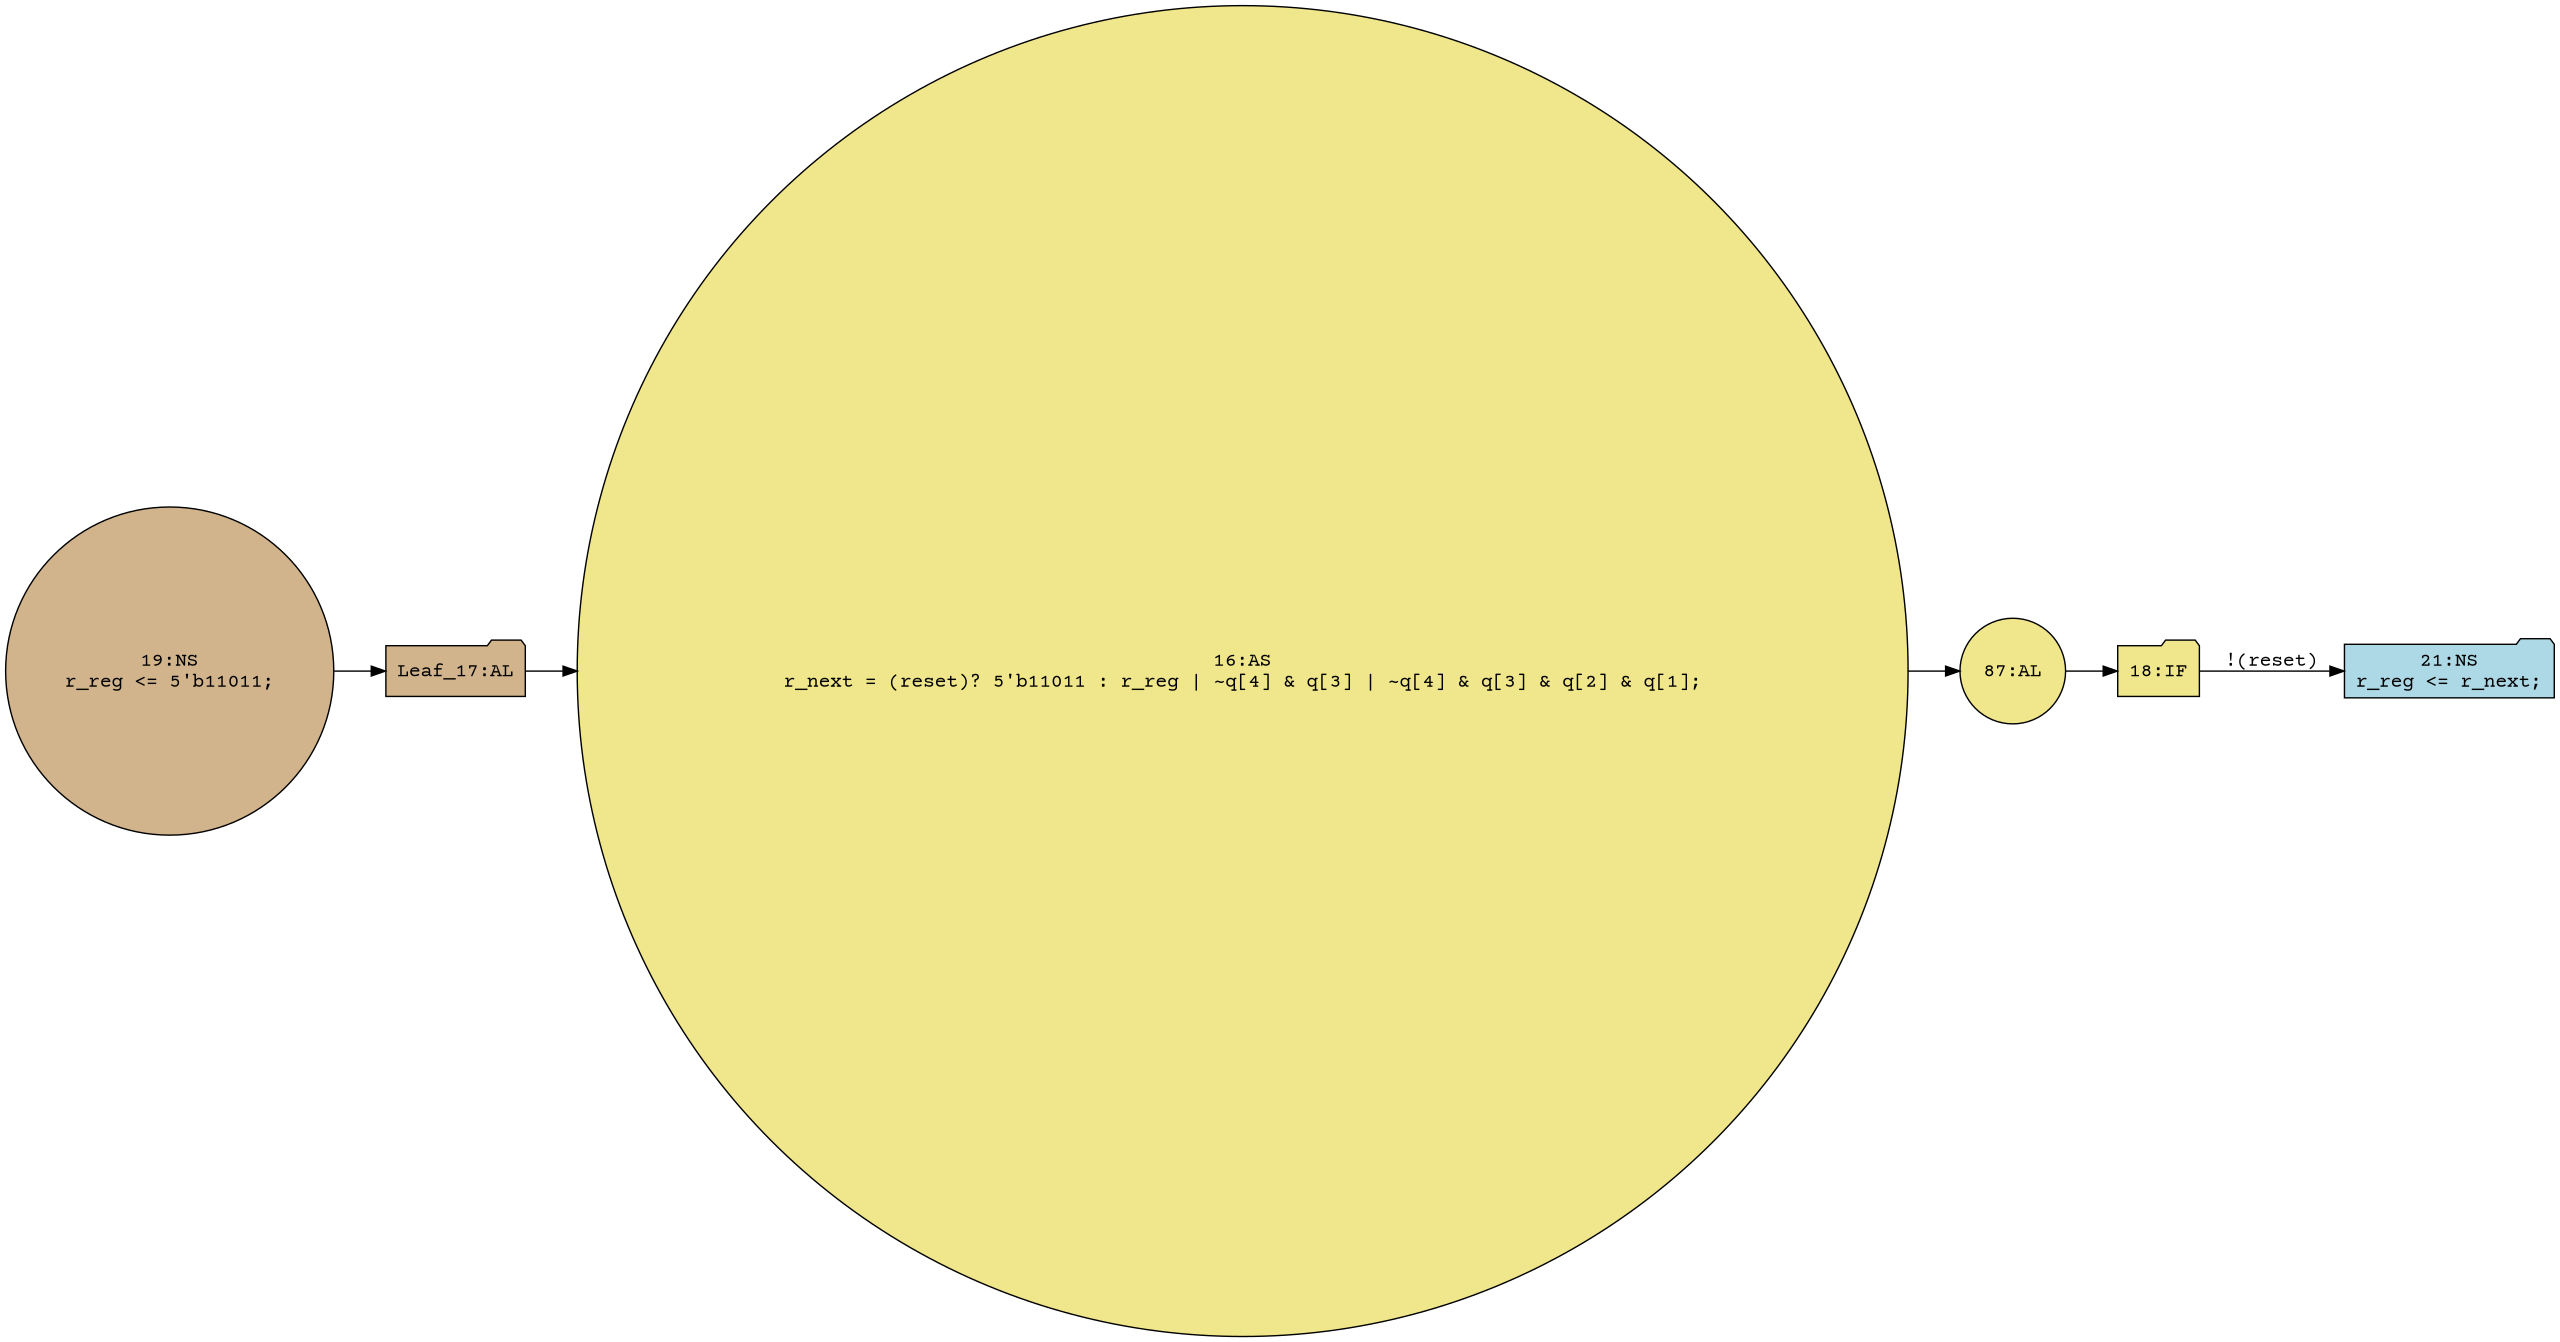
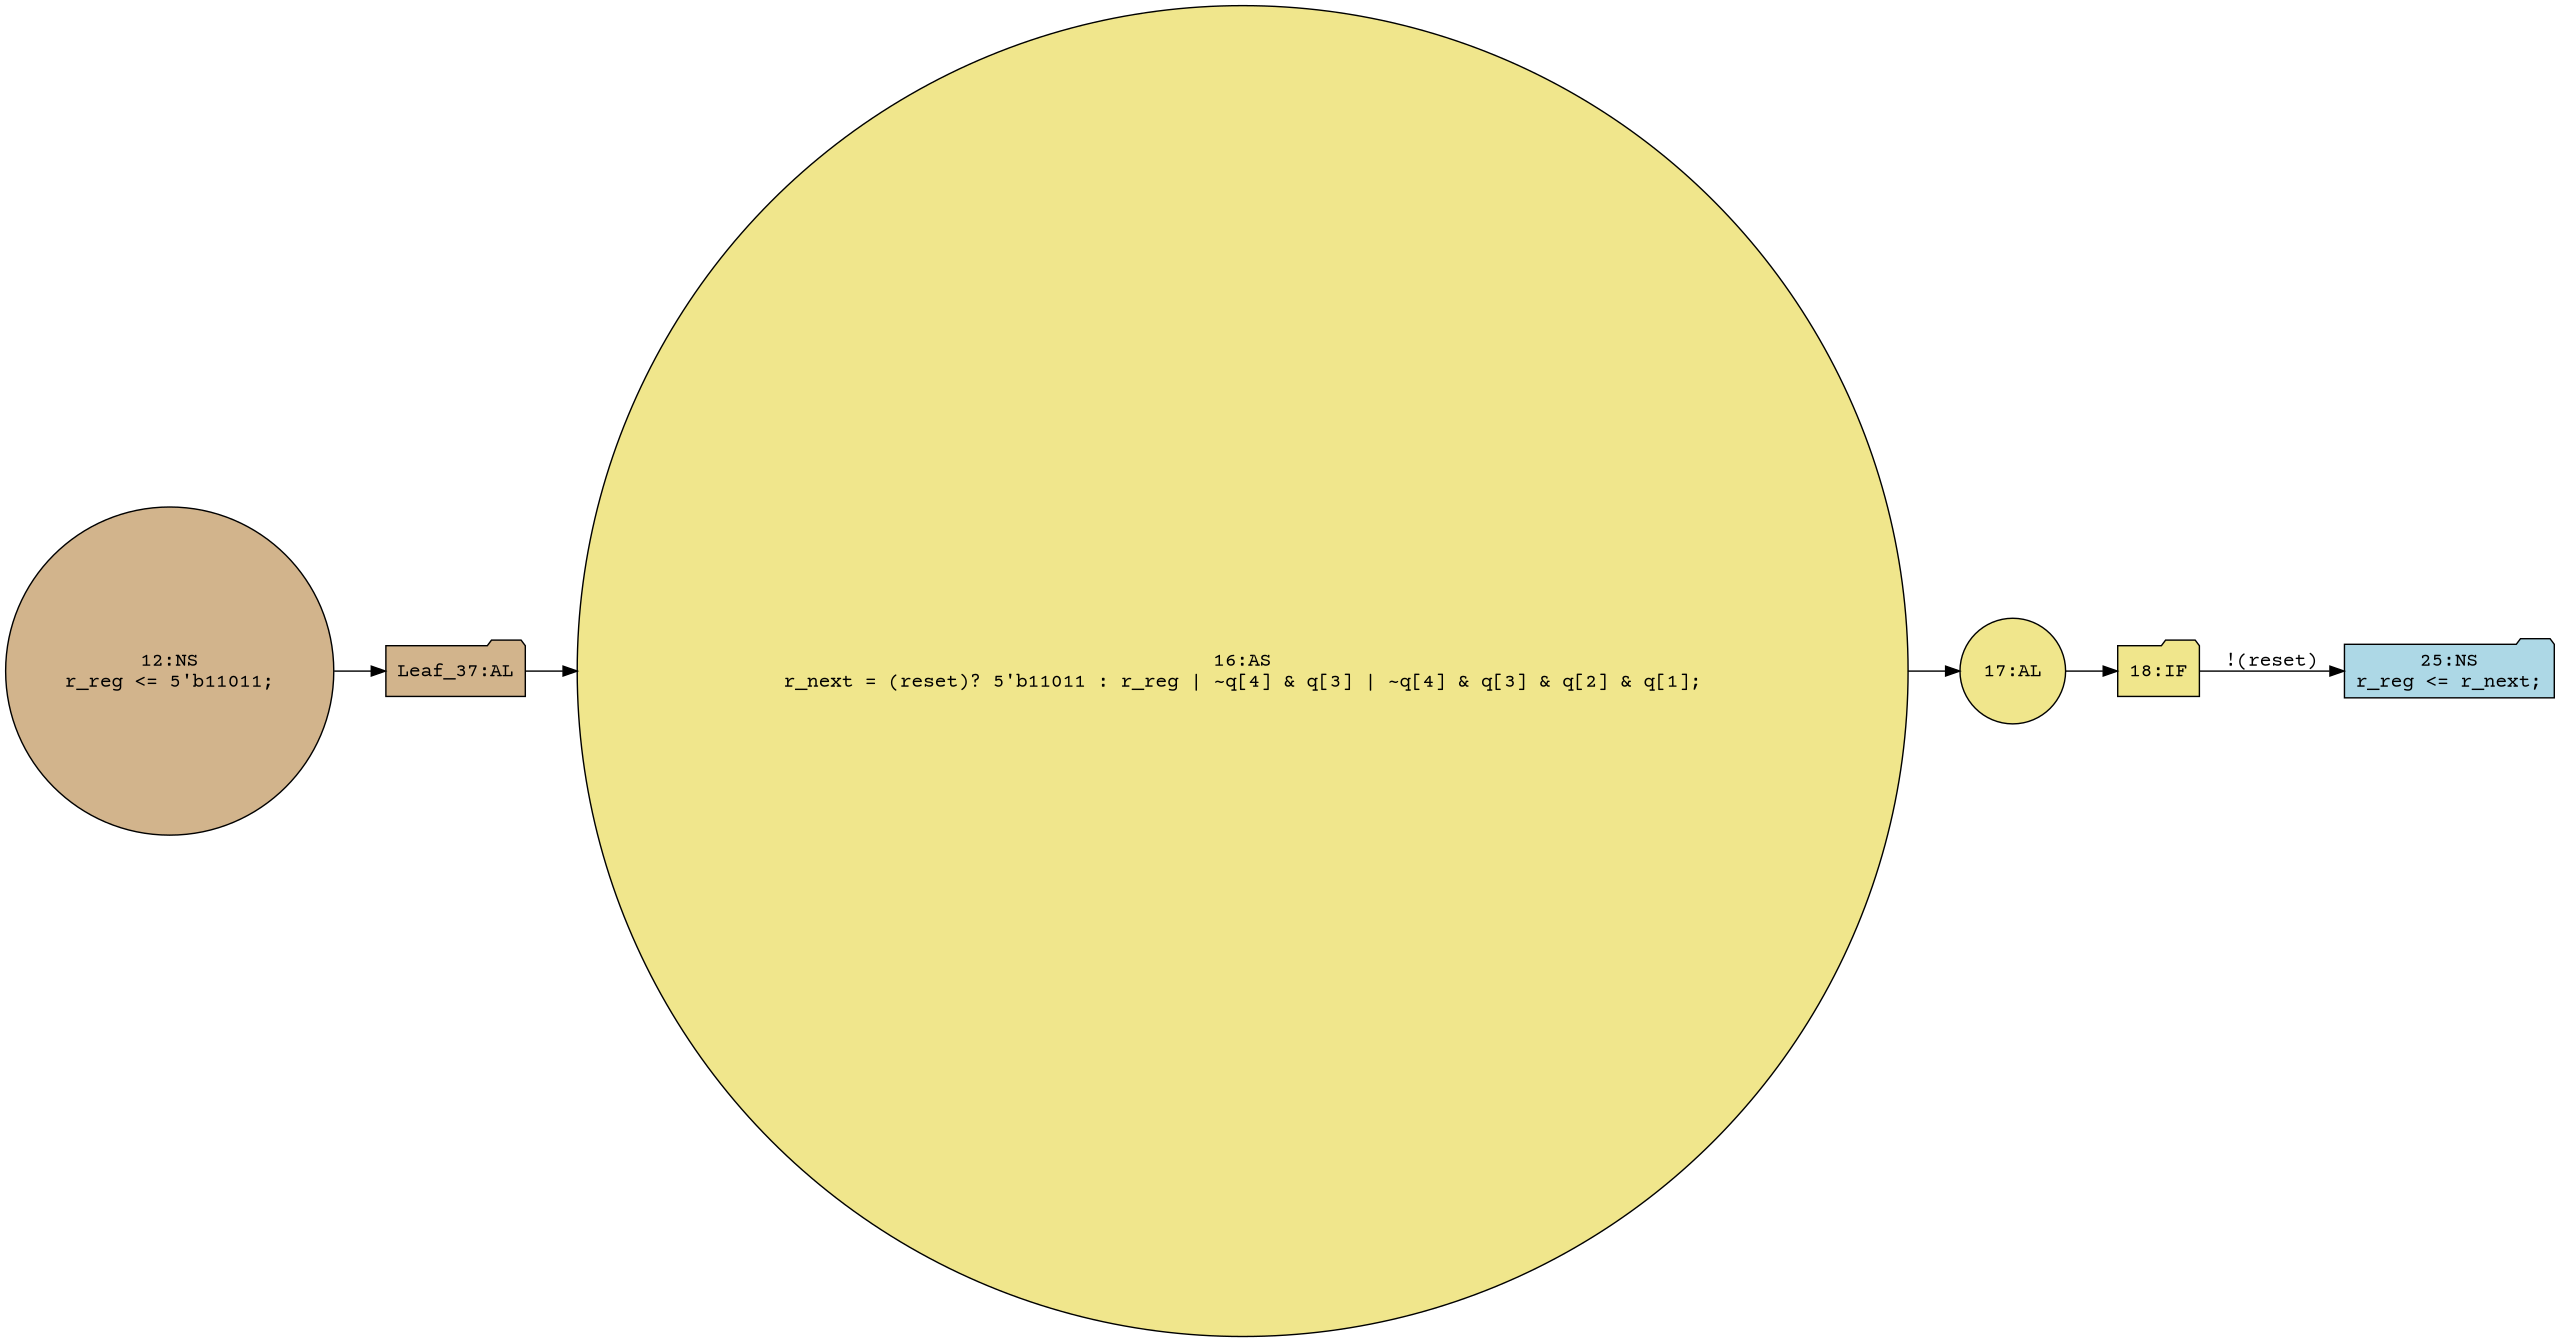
  strict digraph {
    fontname="Courier Prime"
    rankdir=LR
    node [fillcolor=khaki fontname="Courier Prime" shape=circle statements="[]" style=filled typ=NonblockingSubstitution]
    edge [fontname="Courier Prime"]
-   n1 [ast="<pyverilog.vparser.ast.Always object at 0x7f0938127090>" clk_sens=True label="87:AL" sens="['clk']" typ=Always use_var="['reset', 'r_next']"]
+   n1 [ast="<pyverilog.vparser.ast.Always object at 0x7f0938127090>" clk_sens=True label="17:AL" sens="['clk']" typ=Always use_var="['reset', 'r_next']"]
    n2 [ast="<pyverilog.vparser.ast.IfStatement object at 0x7f093b5a5190>" label="18:IF" shape=folder typ=IfStatement]
-   n3 [ast="<pyverilog.vparser.ast.NonblockingSubstitution object at 0x7f09381aa250>" fillcolor=lightblue label="21:NS\nr_reg <= r_next;" shape=folder statements="[<pyverilog.vparser.ast.NonblockingSubstitution object at 0x7f09381aa250>]"]
-   n4 [ast="<pyverilog.vparser.ast.NonblockingSubstitution object at 0x7f093c285d10>" fillcolor=tan label="19:NS\nr_reg <= 5'b11011;" statements="[<pyverilog.vparser.ast.NonblockingSubstitution object at 0x7f093c285d10>]"]
-   n5 [def_var="['r_reg']" fillcolor=tan label="Leaf_17:AL" shape=folder statements="" typ=""]
+   n3 [ast="<pyverilog.vparser.ast.NonblockingSubstitution object at 0x7f09381aa250>" fillcolor=lightblue label="25:NS\nr_reg <= r_next;" shape=folder statements="[<pyverilog.vparser.ast.NonblockingSubstitution object at 0x7f09381aa250>]"]
+   n4 [ast="<pyverilog.vparser.ast.NonblockingSubstitution object at 0x7f093c285d10>" fillcolor=tan label="12:NS\nr_reg <= 5'b11011;" statements="[<pyverilog.vparser.ast.NonblockingSubstitution object at 0x7f093c285d10>]"]
+   n5 [def_var="['r_reg']" fillcolor=tan label="Leaf_37:AL" shape=folder statements="" typ=""]
    n6 [ast="<pyverilog.vparser.ast.Assign object at 0x7f0938124610>" def_var="['r_next']" label="16:AS\nr_next = (reset)? 5'b11011 : r_reg | ~q[4] & q[3] | ~q[4] & q[3] & q[2] & q[1];" typ=Assign use_var="['reset', 'r_reg', 'q', 'q', 'q', 'q', 'q', 'q']"]
    n1 -> n2 [cond="[]" lineno=None]
    n2 -> n3 [cond="['reset']" label="!(reset)" lineno=18]
    n4 -> n5 [cond="[]" lineno=None]
    n5 -> n6
    n6 -> n1
  }
